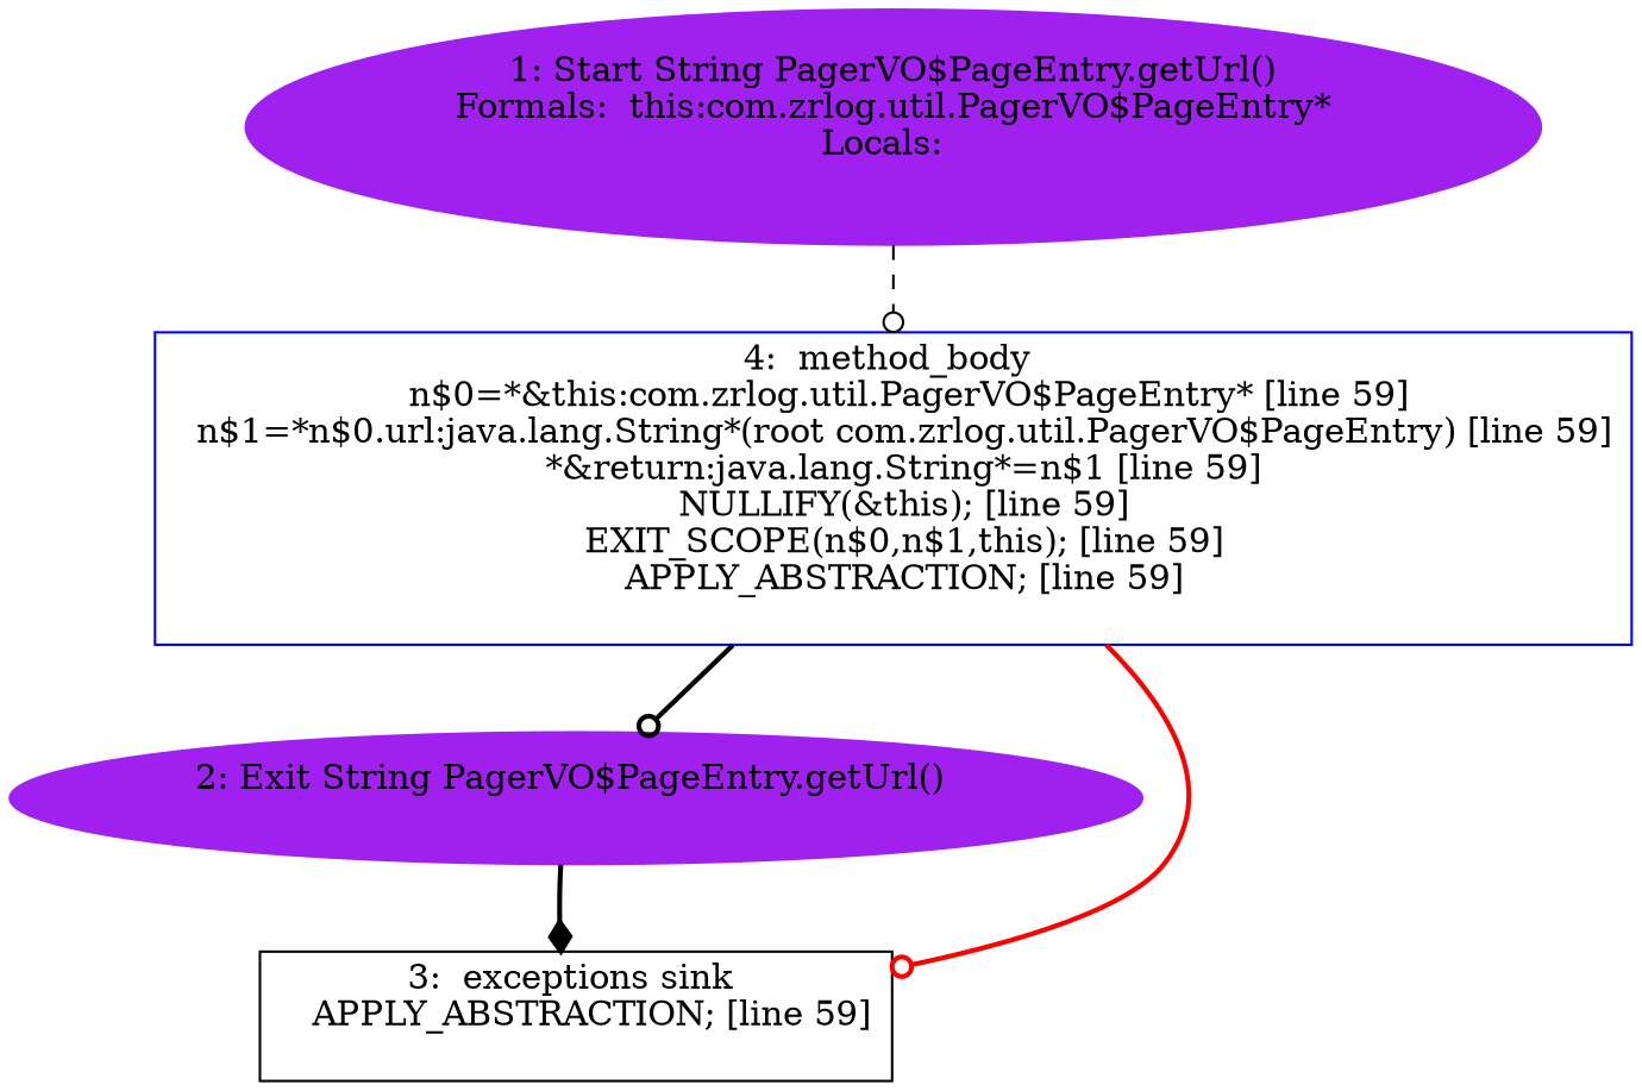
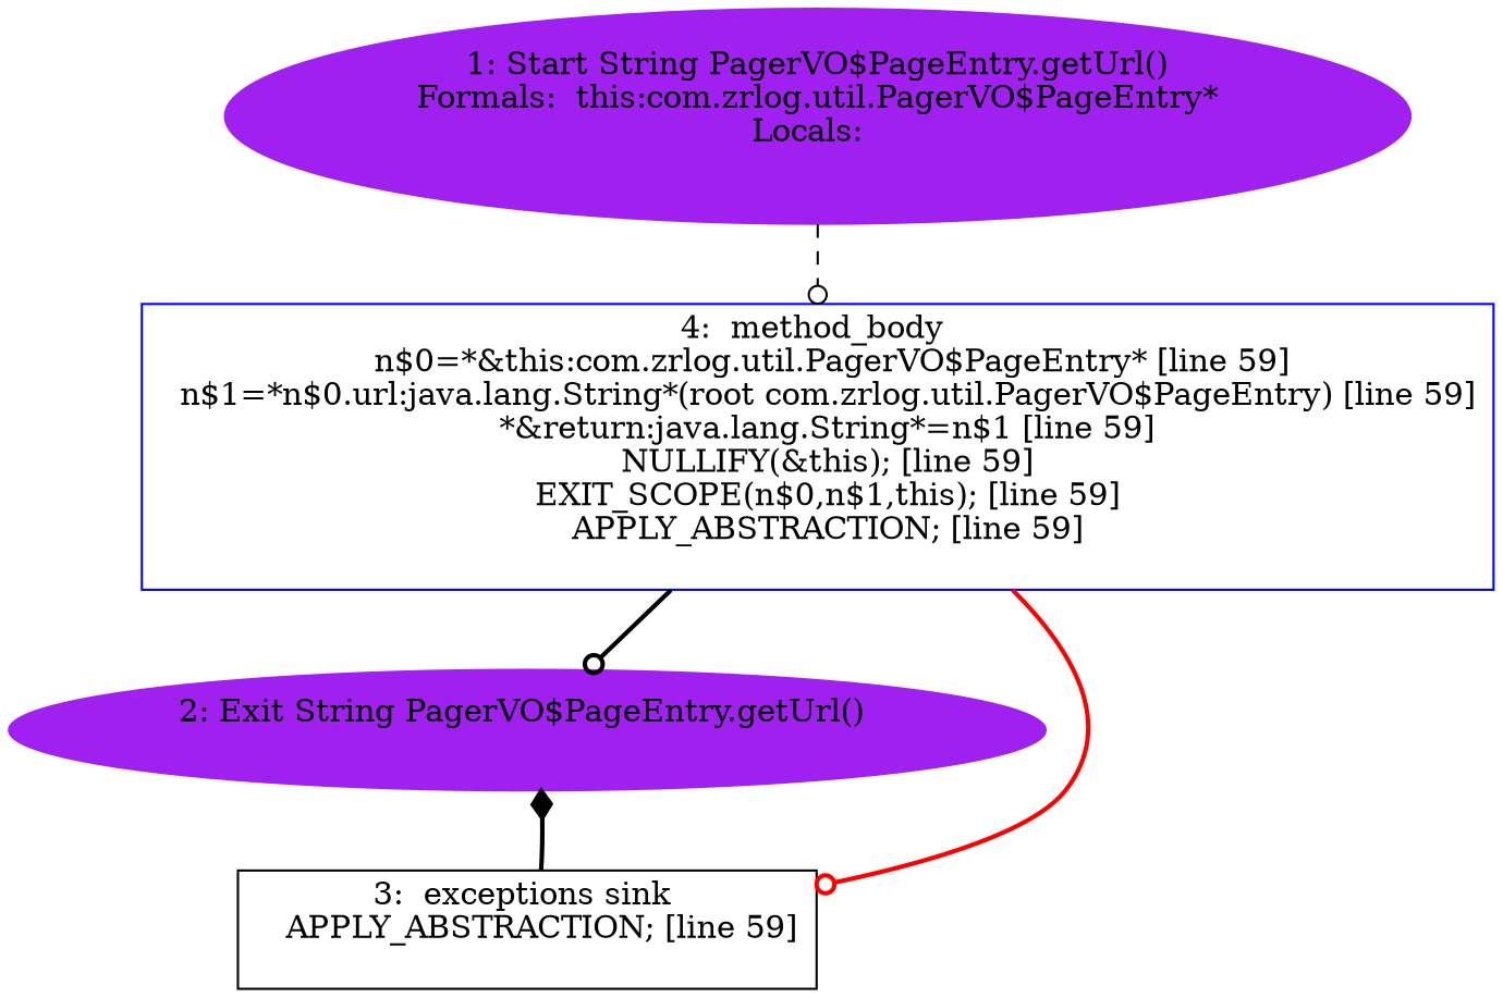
  digraph {
    node [color=purple]
    edge [style=bold arrowhead=odot]
    n1 [label="1: Start String PagerVO$PageEntry.getUrl()\nFormals:  this:com.zrlog.util.PagerVO$PageEntry*\nLocals:  \n  " style=filled]
    n2 [label="4:  method_body \n   n$0=*&this:com.zrlog.util.PagerVO$PageEntry* [line 59]\n  n$1=*n$0.url:java.lang.String*(root com.zrlog.util.PagerVO$PageEntry) [line 59]\n  *&return:java.lang.String*=n$1 [line 59]\n  NULLIFY(&this); [line 59]\n  EXIT_SCOPE(n$0,n$1,this); [line 59]\n  APPLY_ABSTRACTION; [line 59]\n " shape=box color=blue]
    n3 [label="2: Exit String PagerVO$PageEntry.getUrl() \n  " style=filled]
    n4 [label="3:  exceptions sink \n   APPLY_ABSTRACTION; [line 59]\n " shape=box color=black]
    n1 -> n2 [style=dashed]
    n2 -> n3
    n2 -> n4 [color=red]
-   n3 -> n4 [arrowhead=diamond]
+   n4 -> n3 [arrowhead=diamond]
  }
